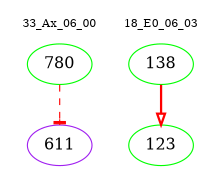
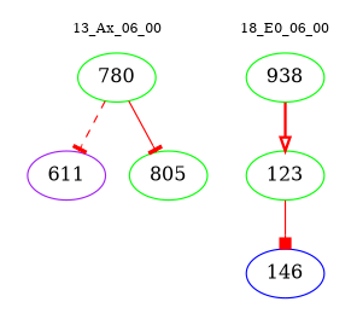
  digraph {
    node [color=green]
    edge [arrowhead=tee color=red style=solid]
    n1 [label=780]
    n2 [color=purple label=611]
+   n3 [label=805]
    n4 [label=123]
-   n6 [label=138]
+   n5 [color=blue label=146]
+   n6 [label=938]
    subgraph cluster_1 {
      color=white
      fontsize=10
-     label="33_Ax_06_00"
+     label="13_Ax_06_00"
      n1
      n2
+     n3
    }
    subgraph cluster_2 {
      color=white
      fontsize=10
-     label="18_E0_06_03"
+     label="18_E0_06_00"
      n4
+     n5
      n6
    }
    n1 -> n2 [style=dashed]
+   n1 -> n3
+   n4 -> n5 [arrowhead=box]
    n6 -> n4 [arrowhead=onormal style=bold]
  }
